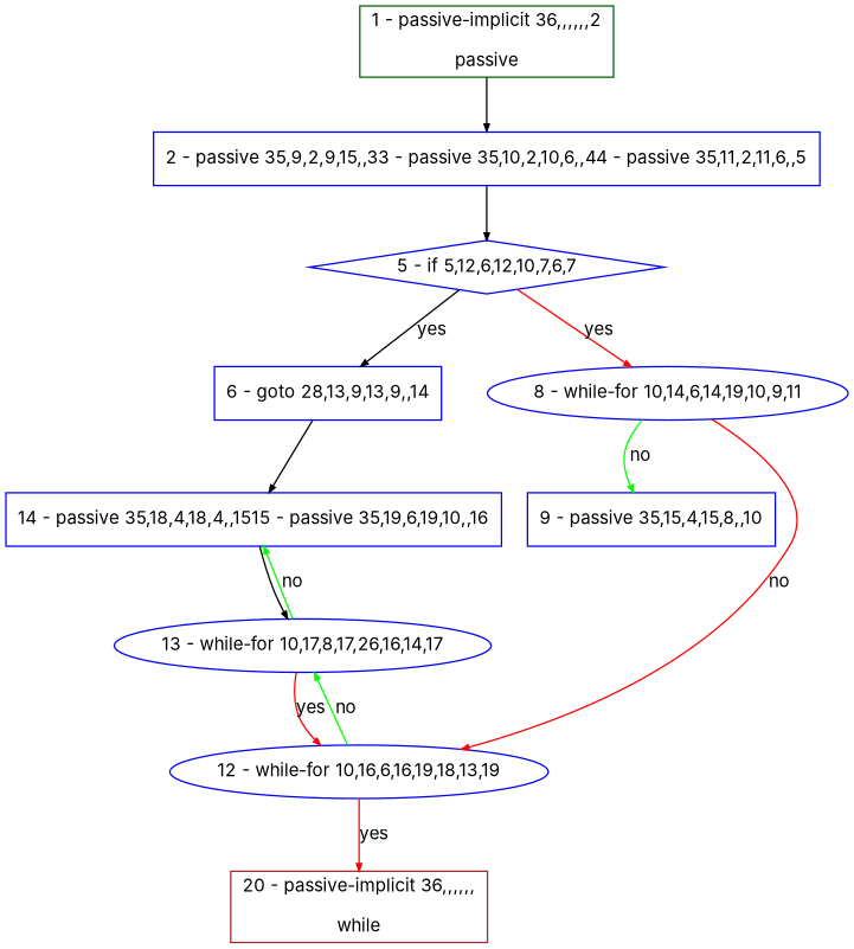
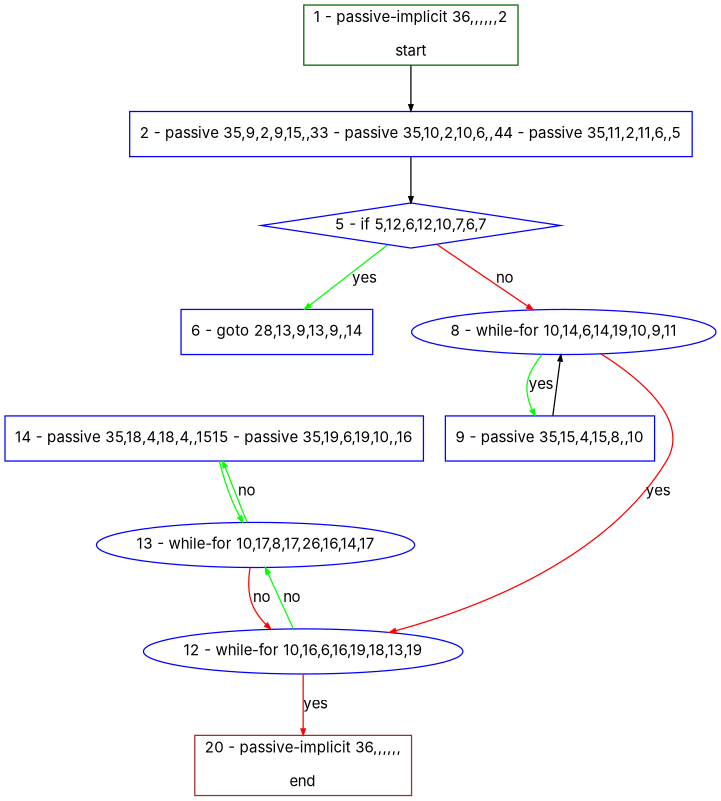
  digraph {
    bgcolor=white
    compound=true
    fillcolor="#FFFFCC"
    fontname=Inter
    fontsize=12
    pack=true
    packmode=clust
    style="rounded,filled"
    node [color="#0000ff" compound=true fillcolor="#ffffff" fixedsize=false fontname=Inter fontsize=12 node_initialized=no shape=box style=filled]
    edge [arrowhead=normal arrowsize=0.5 arrowtail=none color="#000000" compound=true dir=forward fontcolor=black fontname=Inter fontsize=12]
    n1 [label="2 - passive 35,9,2,9,15,,33 - passive 35,10,2,10,6,,44 - passive 35,11,2,11,6,,5"]
    n2 [label="5 - if 5,12,6,12,10,7,6,7" shape=diamond]
    n3 [label="6 - goto 28,13,9,13,9,,14"]
    n4 [label="8 - while-for 10,14,6,14,19,10,9,11" shape=oval]
-   n5 [color="#006400" label="1 - passive-implicit 36,,,,,,2\n\npassive"]
+   n5 [color="#006400" label="1 - passive-implicit 36,,,,,,2\n\nstart"]
    n6 [label="14 - passive 35,18,4,18,4,,1515 - passive 35,19,6,19,10,,16"]
    n7 [label="9 - passive 35,15,4,15,8,,10"]
    n8 [label="12 - while-for 10,16,6,16,19,18,13,19" shape=oval]
    n9 [label="13 - while-for 10,17,8,17,26,16,14,17" shape=oval]
-   n10 [color="#a52a2a" label="20 - passive-implicit 36,,,,,,\n\nwhile"]
+   n10 [color="#a52a2a" label="20 - passive-implicit 36,,,,,,\n\nend"]
    n1 -> n2
-   n2 -> n3 [label=yes]
-   n2 -> n4 [color="#ff0000" label=yes]
-   n3 -> n6
-   n4 -> n7 [color="#00ff00" label=no]
-   n4 -> n8 [color="#ff0000" label=no]
+   n2 -> n3 [color="#00ff00" label=yes]
+   n2 -> n4 [color="#ff0000" label=no]
+   n4 -> n7 [color="#00ff00" label=yes]
+   n4 -> n8 [color="#ff0000" label=yes]
    n5 -> n1
-   n6 -> n9
+   n6 -> n9 [color="#00ff00"]
+   n7 -> n4
    n8 -> n9 [color="#00ff00" label=no]
    n8 -> n10 [color="#ff0000" label=yes]
    n9 -> n6 [color="#00ff00" label=no]
-   n9 -> n8 [color="#ff0000" label=yes]
+   n9 -> n8 [color="#ff0000" label=no]
  }
